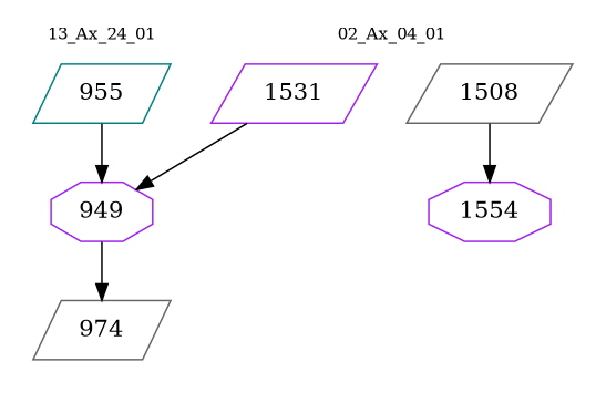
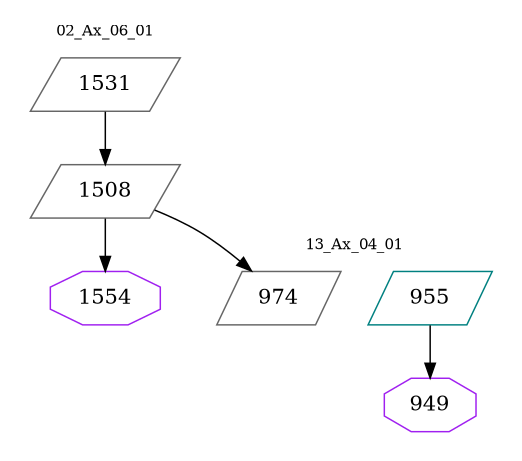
  digraph {
    node [color=purple shape=parallelogram]
    edge [color=black]
    n1 [color=teal label=955]
    n2 [label=949 shape=octagon]
    n3 [color=gray40 label=974]
-   n4 [label=1531]
+   n4 [color=gray40 label=1531]
    n5 [color=gray40 label=1508]
    n6 [label=1554 shape=octagon]
    subgraph cluster_1 {
      color=white
      fontsize=10
-     label="13_Ax_24_01"
+     label="13_Ax_04_01"
      n1
      n2
      n3
    }
    subgraph cluster_2 {
      color=white
      fontsize=10
-     label="02_Ax_04_01"
+     label="02_Ax_06_01"
      n4
      n5
      n6
    }
    n1 -> n2
-   n2 -> n3
-   n4 -> n2
+   n5 -> n3
+   n4 -> n5
    n5 -> n6
  }
